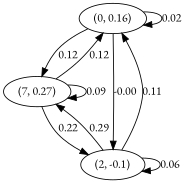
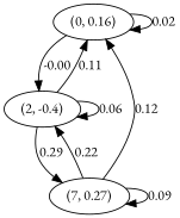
  digraph {
    fontname="EB Garamond"
    node [fontname="EB Garamond"]
    edge [fontname="EB Garamond"]
    n1 [label="(0, 0.16)"]
    n2 [label="(7, 0.27)"]
-   n3 [label="(2, -0.1)"]
+   n3 [label="(2, -0.4)"]
    n1 -> n1 [label=0.02]
-   n1 -> n2 [label=0.12]
    n1 -> n3 [label=-0.00]
    n2 -> n1 [label=0.12]
    n2 -> n2 [label=0.09]
    n2 -> n3 [label=0.22]
    n3 -> n1 [label=0.11]
    n3 -> n2 [label=0.29]
    n3 -> n3 [label=0.06]
  }
